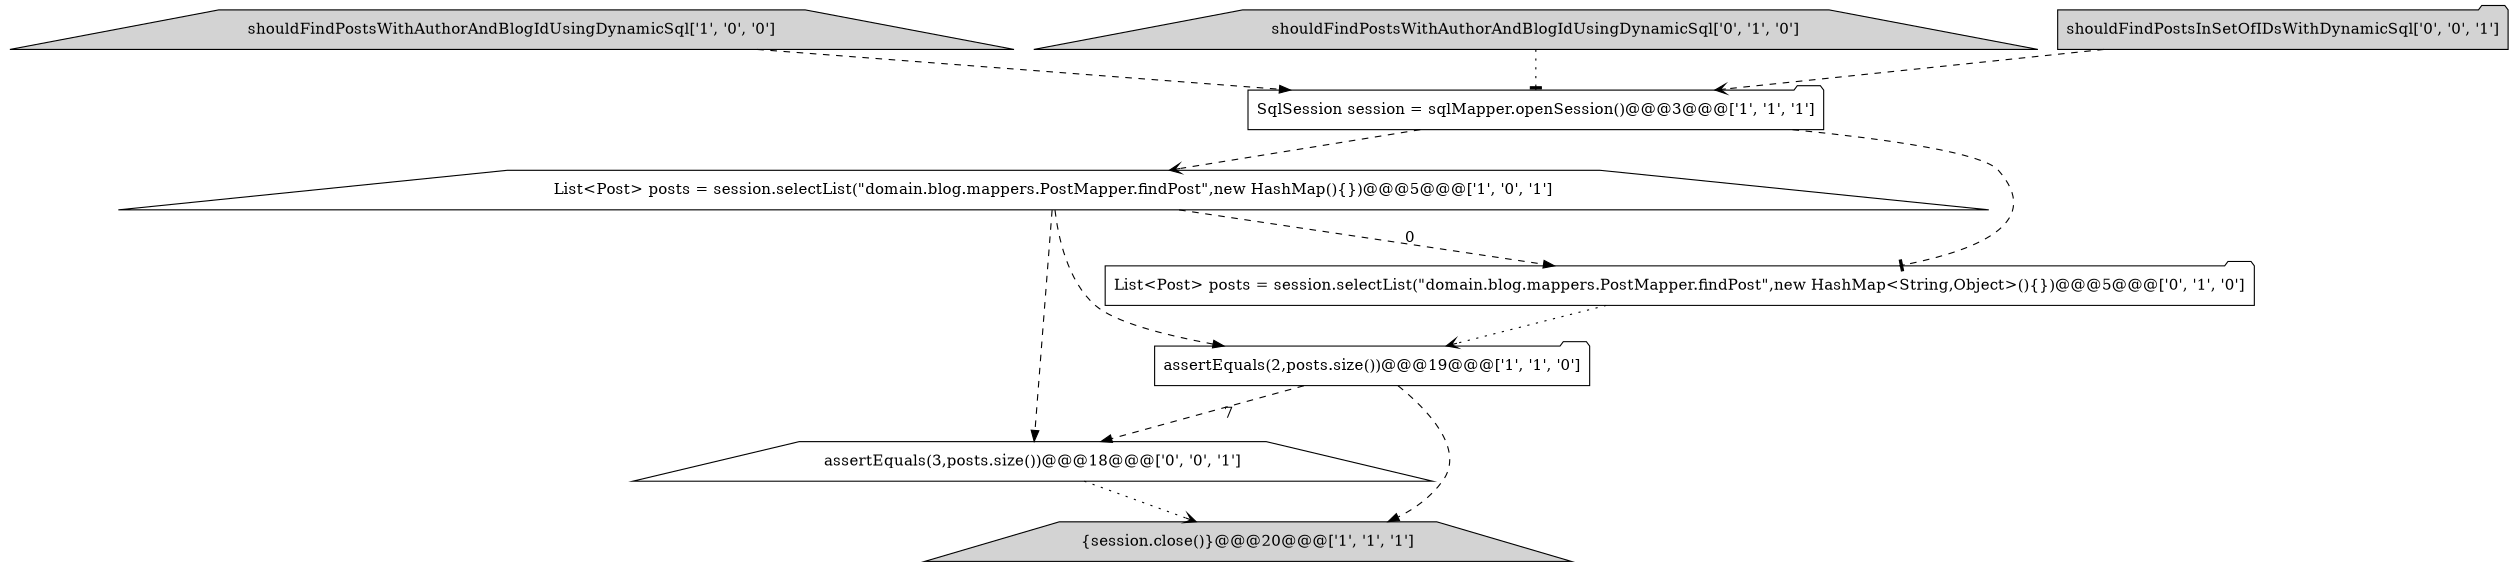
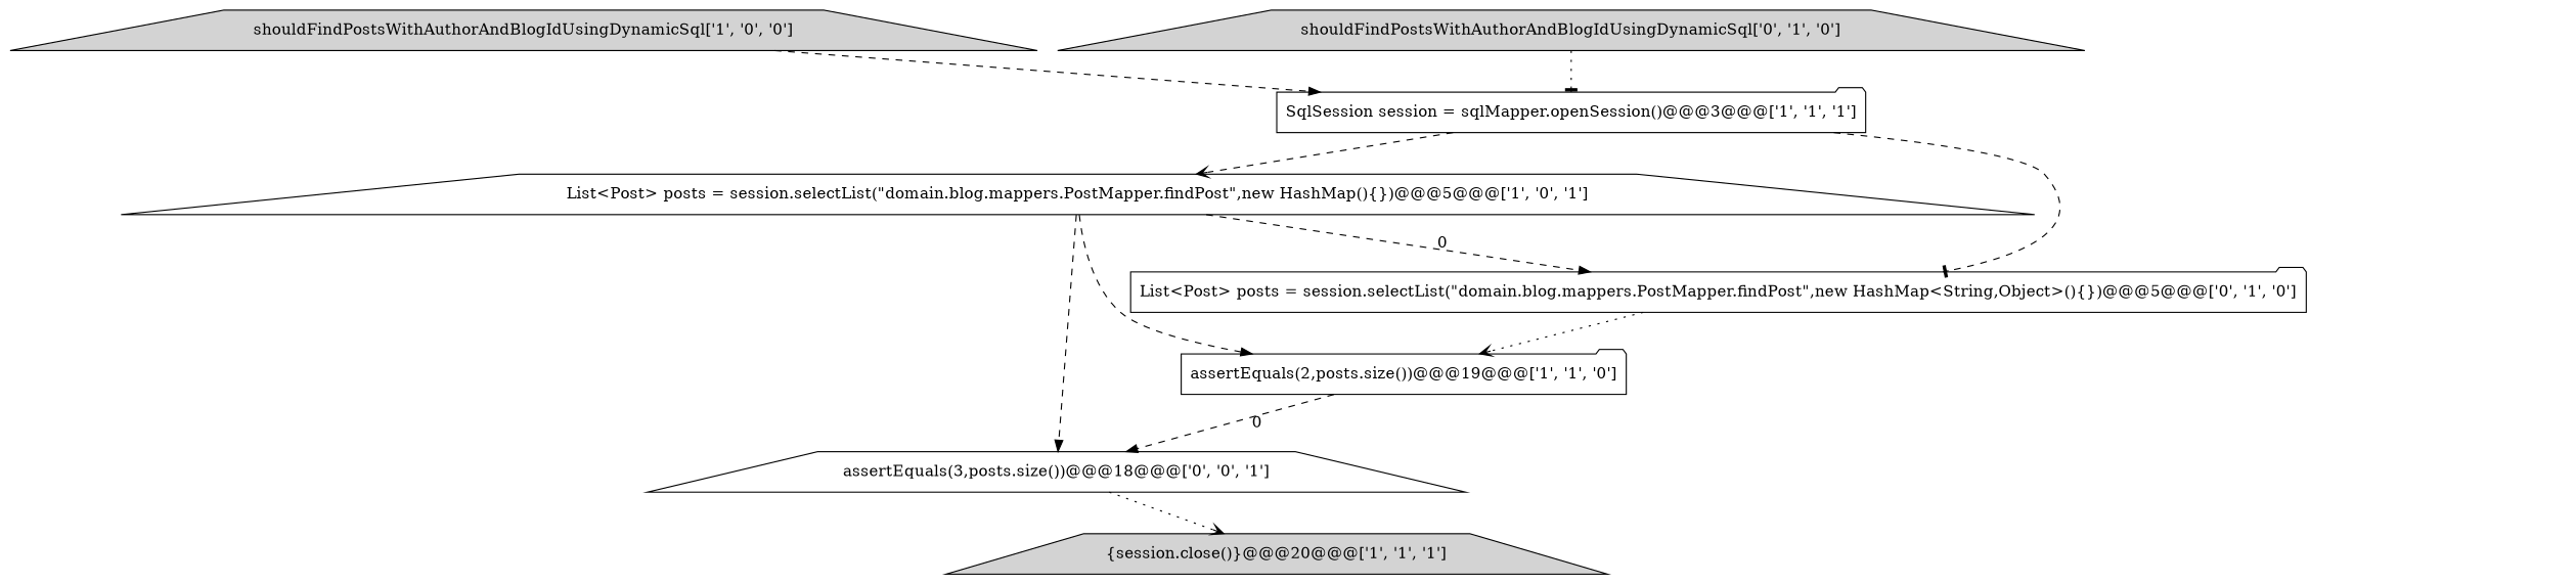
  digraph {
    node [fillcolor=white shape=trapezium style=filled]
    edge [arrowhead=normal style=dashed]
    n1 [fillcolor=lightgray label="shouldFindPostsWithAuthorAndBlogIdUsingDynamicSql['1', '0', '0']"]
    n2 [label="SqlSession session = sqlMapper.openSession()@@@3@@@['1', '1', '1']" shape=folder]
    n3 [label="List<Post> posts = session.selectList(\"domain.blog.mappers.PostMapper.findPost\",new HashMap<String,Object>(){})@@@5@@@['0', '1', '0']" shape=folder]
    n4 [label="List<Post> posts = session.selectList(\"domain.blog.mappers.PostMapper.findPost\",new HashMap(){})@@@5@@@['1', '0', '1']"]
    n5 [fillcolor=lightgray label="{session.close()}@@@20@@@['1', '1', '1']"]
    n6 [label="assertEquals(3,posts.size())@@@18@@@['0', '0', '1']"]
    n7 [label="assertEquals(2,posts.size())@@@19@@@['1', '1', '0']" shape=folder]
    n8 [fillcolor=lightgray label="shouldFindPostsWithAuthorAndBlogIdUsingDynamicSql['0', '1', '0']"]
-   n9 [fillcolor=lightgray label="shouldFindPostsInSetOfIDsWithDynamicSql['0', '0', '1']" shape=folder]
    n1 -> n2
    n2 -> n3 [arrowhead=tee]
    n2 -> n4 [arrowhead=vee]
    n3 -> n7 [arrowhead=vee style=dotted]
    n4 -> n3 [label=0]
    n4 -> n6
    n4 -> n7
    n6 -> n5 [arrowhead=vee style=dotted]
-   n7 -> n5
-   n7 -> n6 [label=7]
+   n7 -> n6 [label=0]
    n8 -> n2 [arrowhead=tee style=dotted]
-   n9 -> n2 [arrowhead=vee]
  }
